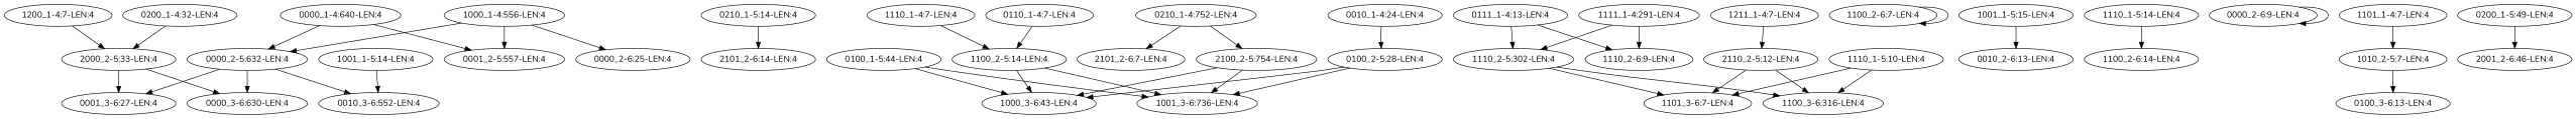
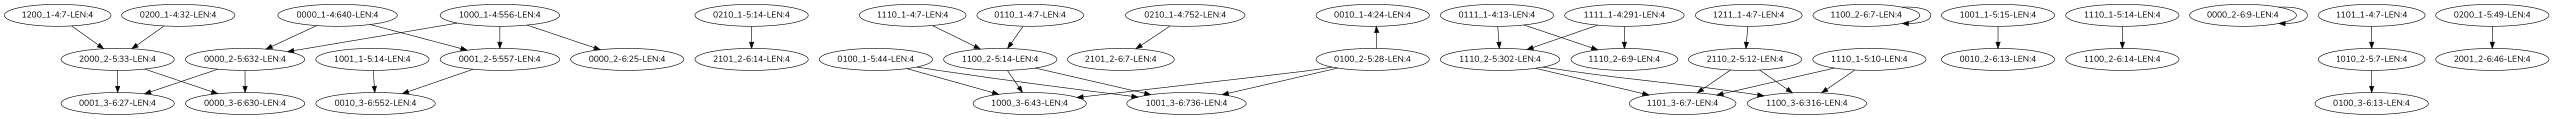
  digraph {
    fontname=Nunito
    node [fontname=Nunito]
    edge [fontname=Nunito]
    "1200_1-4:7-LEN:4"
    "2000_2-5:33-LEN:4"
    "0000_3-6:630-LEN:4"
    "0001_3-6:27-LEN:4"
    "0210_1-5:14-LEN:4"
    "2101_2-6:14-LEN:4"
    "0010_1-4:24-LEN:4"
    "0100_2-5:28-LEN:4"
    "1000_3-6:43-LEN:4"
    "1001_3-6:736-LEN:4"
    "2110_2-5:12-LEN:4"
    "1101_3-6:7-LEN:4"
    "1100_3-6:316-LEN:4"
    "1100_2-6:7-LEN:4"
-   "2100_2-5:754-LEN:4"
    "1110_1-4:7-LEN:4"
    "1100_2-5:14-LEN:4"
    "0100_1-5:44-LEN:4"
    "1000_1-4:556-LEN:4"
    "0000_2-6:25-LEN:4"
    "0001_2-5:557-LEN:4"
    "0000_2-5:632-LEN:4"
    "0010_3-6:552-LEN:4"
    "0210_1-4:752-LEN:4"
    "2101_2-6:7-LEN:4"
    "0110_1-4:7-LEN:4"
    "1110_1-5:10-LEN:4"
    "1111_1-4:291-LEN:4"
    "1110_2-6:9-LEN:4"
    "1110_2-5:302-LEN:4"
    "0200_1-4:32-LEN:4"
    "1001_1-5:15-LEN:4"
    "0010_2-6:13-LEN:4"
    "0111_1-4:13-LEN:4"
    "1211_1-4:7-LEN:4"
    "1110_1-5:14-LEN:4"
    "1100_2-6:14-LEN:4"
    "1001_1-5:14-LEN:4"
    "0000_2-6:9-LEN:4"
    "0000_1-4:640-LEN:4"
    "1101_1-4:7-LEN:4"
    "1010_2-5:7-LEN:4"
    "0100_3-6:13-LEN:4"
    "0200_1-5:49-LEN:4"
    "2001_2-6:46-LEN:4"
    "1200_1-4:7-LEN:4" -> "2000_2-5:33-LEN:4"
    "2000_2-5:33-LEN:4" -> "0000_3-6:630-LEN:4"
    "2000_2-5:33-LEN:4" -> "0001_3-6:27-LEN:4"
    "0210_1-5:14-LEN:4" -> "2101_2-6:14-LEN:4"
-   "0010_1-4:24-LEN:4" -> "0100_2-5:28-LEN:4"
+   "0100_2-5:28-LEN:4" -> "0010_1-4:24-LEN:4"
    "0100_2-5:28-LEN:4" -> "1000_3-6:43-LEN:4"
    "0100_2-5:28-LEN:4" -> "1001_3-6:736-LEN:4"
    "2110_2-5:12-LEN:4" -> "1101_3-6:7-LEN:4"
    "2110_2-5:12-LEN:4" -> "1100_3-6:316-LEN:4"
    "1100_2-6:7-LEN:4" -> "1100_2-6:7-LEN:4"
-   "2100_2-5:754-LEN:4" -> "1000_3-6:43-LEN:4"
-   "2100_2-5:754-LEN:4" -> "1001_3-6:736-LEN:4"
    "1110_1-4:7-LEN:4" -> "1100_2-5:14-LEN:4"
    "1100_2-5:14-LEN:4" -> "1000_3-6:43-LEN:4"
    "1100_2-5:14-LEN:4" -> "1001_3-6:736-LEN:4"
    "0100_1-5:44-LEN:4" -> "1000_3-6:43-LEN:4"
    "0100_1-5:44-LEN:4" -> "1001_3-6:736-LEN:4"
    "1000_1-4:556-LEN:4" -> "0000_2-6:25-LEN:4"
    "1000_1-4:556-LEN:4" -> "0001_2-5:557-LEN:4"
    "1000_1-4:556-LEN:4" -> "0000_2-5:632-LEN:4"
-   "0000_2-5:632-LEN:4" -> "0010_3-6:552-LEN:4"
+   "0001_2-5:557-LEN:4" -> "0010_3-6:552-LEN:4"
    "0000_2-5:632-LEN:4" -> "0000_3-6:630-LEN:4"
    "0000_2-5:632-LEN:4" -> "0001_3-6:27-LEN:4"
-   "0210_1-4:752-LEN:4" -> "2100_2-5:754-LEN:4"
    "0210_1-4:752-LEN:4" -> "2101_2-6:7-LEN:4"
    "0110_1-4:7-LEN:4" -> "1100_2-5:14-LEN:4"
    "1110_1-5:10-LEN:4" -> "1101_3-6:7-LEN:4"
    "1110_1-5:10-LEN:4" -> "1100_3-6:316-LEN:4"
    "1111_1-4:291-LEN:4" -> "1110_2-6:9-LEN:4"
    "1111_1-4:291-LEN:4" -> "1110_2-5:302-LEN:4"
    "1110_2-5:302-LEN:4" -> "1101_3-6:7-LEN:4"
    "1110_2-5:302-LEN:4" -> "1100_3-6:316-LEN:4"
    "0200_1-4:32-LEN:4" -> "2000_2-5:33-LEN:4"
    "1001_1-5:15-LEN:4" -> "0010_2-6:13-LEN:4"
    "0111_1-4:13-LEN:4" -> "1110_2-6:9-LEN:4"
    "0111_1-4:13-LEN:4" -> "1110_2-5:302-LEN:4"
    "1211_1-4:7-LEN:4" -> "2110_2-5:12-LEN:4"
    "1110_1-5:14-LEN:4" -> "1100_2-6:14-LEN:4"
    "1001_1-5:14-LEN:4" -> "0010_3-6:552-LEN:4"
    "0000_2-6:9-LEN:4" -> "0000_2-6:9-LEN:4"
    "0000_1-4:640-LEN:4" -> "0001_2-5:557-LEN:4"
    "0000_1-4:640-LEN:4" -> "0000_2-5:632-LEN:4"
    "1101_1-4:7-LEN:4" -> "1010_2-5:7-LEN:4"
    "1010_2-5:7-LEN:4" -> "0100_3-6:13-LEN:4"
    "0200_1-5:49-LEN:4" -> "2001_2-6:46-LEN:4"
  }
